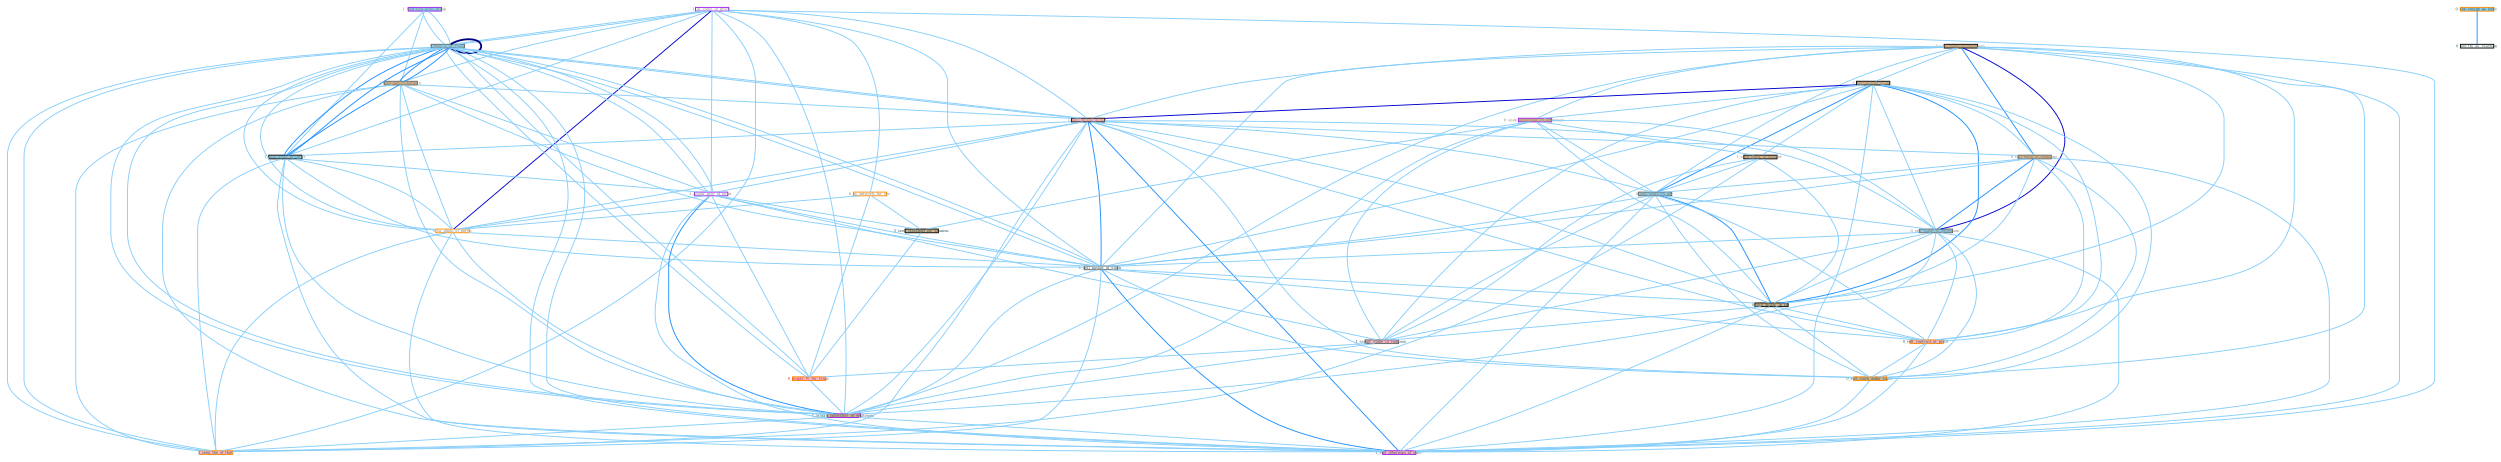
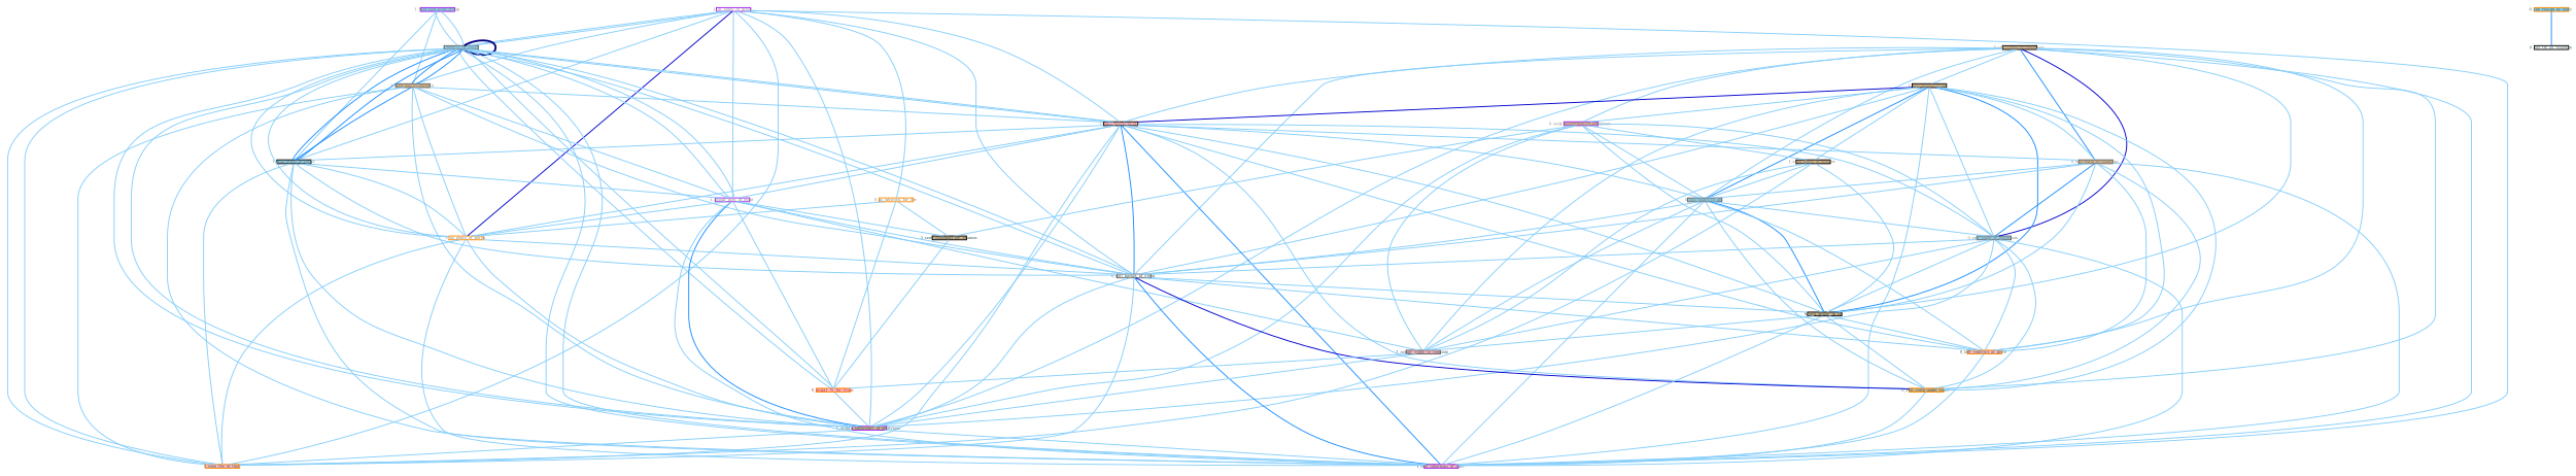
  graph {
    node [color=black fillcolor=tan fixedsize=true fontcolor="#8b7d6b" fontsize=4 shape=polygon style=filled]
    edge [color="#87cefa" w=1]
    "1_us_some_of_proce " [color=purple fillcolor=white height=.06 width=.5]
    "1_hold_talk_with_group " [color=purple fillcolor=skyblue height=.06 width=.5]
    "1_hold_%_of_share " [color=gray40 fillcolor=skyblue height=.06 width=.5]
    "1_hold_end_of_bargain " [color=gray40 height=.06 width=.5]
    "0_sell_chunk_to_entitynam " [height=.06 width=.5]
    "1_sell_billion_in_bill " [height=.06 width=.5]
    "1_sell_billion_of_bill " [fillcolor=lightpink height=.06 width=.5]
    "0_seek_accommod_in_entitynam " [color=purple height=.06 width=.5]
    "1_hold_asset_of_thrift " [fillcolor=skyblue height=.06 width=.5]
    "0_sell_them_to_landscap " [color=gray40 height=.06 width=.5]
    "0_us_network_for_fee " [color=darkorange fillcolor=white height=.06 width=.5]
    "1_seen_doubl_in_number " [height=.06 width=.5]
    "1_acquir_piec_of_estat " [color=purple fillcolor=white height=.06 width=.5]
-   "1_us_photo_of_porch " [color=darkorange fillcolor=white height=.06 width=.5 label="6_us_photo_of_porch"]
+   "1_us_photo_of_porch " [color=darkorange fillcolor=white height=.06 width=.5]
    "0_sell_share_in_bet " [color=gray40 fillcolor=skyblue height=.06 width=.5]
    "0_sell_stake_to_entitynam " [color=gray40 fillcolor=skyblue height=.06 width=.5]
    "0_acquir_%_for_franc " [color=darkorange fillcolor=lightpink fontcolor="#b22222" height=.06 width=.5]
    "1_sell_basket_of_stock " [color=gray40 fillcolor=white fontcolor="#2f4f4f" height=.06 width=.5]
    "1_acquir_laboratori_of_entitynam " [color=purple fontcolor="#2f4f4f" height=.06 width=.5]
    "1_seen_the_of_that " [color=darkorange fillcolor=lightpink fontcolor="#2f4f4f" height=.06 width=.5]
    "1_sell_othernum_of_offic " [color=purple fillcolor=lightpink fontcolor="#2f4f4f" height=.06 width=.5]
    "0_sell_dollar_in_lot " [fontcolor="#2f4f4f" height=.06 width=.5]
    "0_sell_contract_at_price " [color=darkorange fillcolor=lightpink fontcolor="#2f4f4f" height=.06 width=.5]
    "0_sell_cloth_under_label " [color=darkorange fontcolor="#2f4f4f" height=.06 width=.5]
    "1_acquir_stake_in_compani " [color=gray40 fillcolor=lightpink fontcolor="#2f4f4f" height=.06 width=.5]
    "0_seek_classmat_for_reunion " [fontcolor="#2f4f4f" height=.06 width=.5]
    "0_see_resign_as_indic " [color=darkorange fillcolor=skyblue fontcolor="#2f4f4f" height=.06 width=.5]
    "0_see_thi_as_reaction " [fillcolor=white fontcolor="#2f4f4f" height=.06 width=.5]
    subgraph sub_1 {
      "1_us_some_of_proce "
      "1_hold_talk_with_group "
      "1_hold_%_of_share "
      "1_hold_end_of_bargain "
      "0_sell_chunk_to_entitynam "
      "1_sell_billion_in_bill "
      "1_sell_billion_of_bill "
      "0_seek_accommod_in_entitynam "
      "1_hold_asset_of_thrift "
      "0_sell_them_to_landscap "
      "0_us_network_for_fee "
      "1_seen_doubl_in_number "
      "1_acquir_piec_of_estat "
      "1_us_photo_of_porch "
      "0_sell_share_in_bet "
      "0_sell_stake_to_entitynam "
    }
    subgraph sub_2 {
      "0_acquir_%_for_franc "
    }
    "1_us_some_of_proce " -- "1_hold_%_of_share "
    "1_us_some_of_proce " -- "1_hold_%_of_share "
    "1_us_some_of_proce " -- "1_hold_end_of_bargain "
    "1_us_some_of_proce " -- "1_sell_billion_of_bill "
    "1_us_some_of_proce " -- "1_hold_asset_of_thrift "
    "1_us_some_of_proce " -- "0_us_network_for_fee "
    "1_us_some_of_proce " -- "1_acquir_piec_of_estat "
    "1_us_some_of_proce " -- "1_us_photo_of_porch " [color="#0000cd" w=2]
    "1_us_some_of_proce " -- "1_sell_basket_of_stock "
    "1_us_some_of_proce " -- "1_acquir_laboratori_of_entitynam "
    "1_us_some_of_proce " -- "1_seen_the_of_that "
    "1_us_some_of_proce " -- "1_sell_othernum_of_offic "
    "1_hold_talk_with_group " -- "1_hold_%_of_share "
    "1_hold_talk_with_group " -- "1_hold_%_of_share "
    "1_hold_talk_with_group " -- "1_hold_end_of_bargain "
    "1_hold_talk_with_group " -- "1_hold_asset_of_thrift "
    "1_hold_%_of_share " -- "1_hold_%_of_share " [color="#000080" style=bold w=4]
    "1_hold_%_of_share " -- "1_hold_end_of_bargain " [color="#1e90ff" w=2]
    "1_hold_%_of_share " -- "1_sell_billion_of_bill "
    "1_hold_%_of_share " -- "1_hold_asset_of_thrift " [color="#1e90ff" w=2]
    "1_hold_%_of_share " -- "1_acquir_piec_of_estat "
    "1_hold_%_of_share " -- "1_acquir_piec_of_estat "
    "1_hold_%_of_share " -- "1_us_photo_of_porch "
    "1_hold_%_of_share " -- "1_us_photo_of_porch "
    "1_hold_%_of_share " -- "0_acquir_%_for_franc "
    "1_hold_%_of_share " -- "0_acquir_%_for_franc "
    "1_hold_%_of_share " -- "1_sell_basket_of_stock "
    "1_hold_%_of_share " -- "1_sell_basket_of_stock "
    "1_hold_%_of_share " -- "1_acquir_laboratori_of_entitynam "
    "1_hold_%_of_share " -- "1_acquir_laboratori_of_entitynam "
    "1_hold_%_of_share " -- "1_seen_the_of_that "
    "1_hold_%_of_share " -- "1_seen_the_of_that "
    "1_hold_%_of_share " -- "1_sell_othernum_of_offic "
    "1_hold_%_of_share " -- "1_sell_othernum_of_offic "
    "1_hold_end_of_bargain " -- "1_hold_%_of_share " [color="#1e90ff" w=2]
    "1_hold_end_of_bargain " -- "1_sell_billion_of_bill "
    "1_hold_end_of_bargain " -- "1_hold_asset_of_thrift " [color="#1e90ff" w=2]
    "1_hold_end_of_bargain " -- "1_acquir_piec_of_estat "
    "1_hold_end_of_bargain " -- "1_us_photo_of_porch "
    "1_hold_end_of_bargain " -- "1_sell_basket_of_stock "
    "1_hold_end_of_bargain " -- "1_acquir_laboratori_of_entitynam "
    "1_hold_end_of_bargain " -- "1_seen_the_of_that "
    "1_hold_end_of_bargain " -- "1_sell_othernum_of_offic "
    "0_sell_chunk_to_entitynam " -- "1_sell_billion_in_bill "
    "0_sell_chunk_to_entitynam " -- "1_sell_billion_of_bill "
    "0_sell_chunk_to_entitynam " -- "0_seek_accommod_in_entitynam "
    "0_sell_chunk_to_entitynam " -- "0_sell_them_to_landscap " [color="#1e90ff" w=2]
    "0_sell_chunk_to_entitynam " -- "0_sell_share_in_bet "
    "0_sell_chunk_to_entitynam " -- "0_sell_stake_to_entitynam " [color="#0000cd" w=3]
    "0_sell_chunk_to_entitynam " -- "1_sell_basket_of_stock "
    "0_sell_chunk_to_entitynam " -- "1_acquir_laboratori_of_entitynam "
    "0_sell_chunk_to_entitynam " -- "1_sell_othernum_of_offic "
    "0_sell_chunk_to_entitynam " -- "0_sell_dollar_in_lot "
    "0_sell_chunk_to_entitynam " -- "0_sell_contract_at_price "
    "0_sell_chunk_to_entitynam " -- "0_sell_cloth_under_label "
    "1_sell_billion_in_bill " -- "1_sell_billion_of_bill " [color="#0000cd" w=3]
    "1_sell_billion_in_bill " -- "0_seek_accommod_in_entitynam "
    "1_sell_billion_in_bill " -- "0_sell_them_to_landscap "
    "1_sell_billion_in_bill " -- "1_seen_doubl_in_number "
    "1_sell_billion_in_bill " -- "0_sell_share_in_bet " [color="#1e90ff" w=2]
    "1_sell_billion_in_bill " -- "0_sell_stake_to_entitynam "
    "1_sell_billion_in_bill " -- "1_sell_basket_of_stock "
    "1_sell_billion_in_bill " -- "1_sell_othernum_of_offic "
    "1_sell_billion_in_bill " -- "0_sell_dollar_in_lot " [color="#1e90ff" w=2]
    "1_sell_billion_in_bill " -- "0_sell_contract_at_price "
    "1_sell_billion_in_bill " -- "0_sell_cloth_under_label "
    "1_sell_billion_in_bill " -- "1_acquir_stake_in_compani "
    "1_sell_billion_of_bill " -- "1_hold_%_of_share "
    "1_sell_billion_of_bill " -- "1_hold_asset_of_thrift "
    "1_sell_billion_of_bill " -- "0_sell_them_to_landscap "
    "1_sell_billion_of_bill " -- "1_acquir_piec_of_estat "
    "1_sell_billion_of_bill " -- "1_us_photo_of_porch "
    "1_sell_billion_of_bill " -- "0_sell_share_in_bet "
    "1_sell_billion_of_bill " -- "0_sell_stake_to_entitynam "
    "1_sell_billion_of_bill " -- "1_sell_basket_of_stock " [color="#1e90ff" w=2]
    "1_sell_billion_of_bill " -- "1_acquir_laboratori_of_entitynam "
    "1_sell_billion_of_bill " -- "1_seen_the_of_that "
    "1_sell_billion_of_bill " -- "1_sell_othernum_of_offic " [color="#1e90ff" w=2]
    "1_sell_billion_of_bill " -- "0_sell_dollar_in_lot "
    "1_sell_billion_of_bill " -- "0_sell_contract_at_price "
    "1_sell_billion_of_bill " -- "0_sell_cloth_under_label "
    "0_seek_accommod_in_entitynam " -- "1_seen_doubl_in_number "
    "0_seek_accommod_in_entitynam " -- "0_sell_share_in_bet "
    "0_seek_accommod_in_entitynam " -- "0_sell_stake_to_entitynam "
    "0_seek_accommod_in_entitynam " -- "1_acquir_laboratori_of_entitynam "
    "0_seek_accommod_in_entitynam " -- "0_sell_dollar_in_lot "
    "0_seek_accommod_in_entitynam " -- "1_acquir_stake_in_compani "
    "0_seek_accommod_in_entitynam " -- "0_seek_classmat_for_reunion "
    "1_hold_asset_of_thrift " -- "1_hold_%_of_share " [color="#1e90ff" w=2]
    "1_hold_asset_of_thrift " -- "1_acquir_piec_of_estat "
    "1_hold_asset_of_thrift " -- "1_us_photo_of_porch "
    "1_hold_asset_of_thrift " -- "1_sell_basket_of_stock "
    "1_hold_asset_of_thrift " -- "1_acquir_laboratori_of_entitynam "
    "1_hold_asset_of_thrift " -- "1_seen_the_of_that "
    "1_hold_asset_of_thrift " -- "1_sell_othernum_of_offic "
    "0_sell_them_to_landscap " -- "0_sell_share_in_bet "
    "0_sell_them_to_landscap " -- "0_sell_stake_to_entitynam " [color="#1e90ff" w=2]
    "0_sell_them_to_landscap " -- "1_sell_basket_of_stock "
    "0_sell_them_to_landscap " -- "1_sell_othernum_of_offic "
    "0_sell_them_to_landscap " -- "0_sell_dollar_in_lot "
    "0_sell_them_to_landscap " -- "0_sell_contract_at_price "
    "0_sell_them_to_landscap " -- "0_sell_cloth_under_label "
    "0_us_network_for_fee " -- "1_us_photo_of_porch "
    "0_us_network_for_fee " -- "0_acquir_%_for_franc "
    "0_us_network_for_fee " -- "0_seek_classmat_for_reunion "
    "1_seen_doubl_in_number " -- "0_sell_share_in_bet "
    "1_seen_doubl_in_number " -- "1_seen_the_of_that "
    "1_seen_doubl_in_number " -- "0_sell_dollar_in_lot "
    "1_seen_doubl_in_number " -- "1_acquir_stake_in_compani "
    "1_acquir_piec_of_estat " -- "1_us_photo_of_porch "
    "1_acquir_piec_of_estat " -- "0_acquir_%_for_franc "
    "1_acquir_piec_of_estat " -- "1_sell_basket_of_stock "
    "1_acquir_piec_of_estat " -- "1_acquir_laboratori_of_entitynam " [color="#1e90ff" w=2]
    "1_acquir_piec_of_estat " -- "1_sell_othernum_of_offic "
    "1_acquir_piec_of_estat " -- "1_acquir_stake_in_compani "
    "1_acquir_piec_of_estat " -- "0_seek_classmat_for_reunion "
    "1_us_photo_of_porch " -- "1_sell_basket_of_stock "
    "1_us_photo_of_porch " -- "1_acquir_laboratori_of_entitynam "
    "1_us_photo_of_porch " -- "1_seen_the_of_that "
    "1_us_photo_of_porch " -- "1_sell_othernum_of_offic "
    "0_sell_share_in_bet " -- "0_sell_stake_to_entitynam "
    "0_sell_share_in_bet " -- "1_sell_basket_of_stock "
    "0_sell_share_in_bet " -- "1_sell_othernum_of_offic "
    "0_sell_share_in_bet " -- "0_sell_dollar_in_lot " [color="#1e90ff" w=2]
    "0_sell_share_in_bet " -- "0_sell_contract_at_price "
    "0_sell_share_in_bet " -- "0_sell_cloth_under_label "
    "0_sell_share_in_bet " -- "1_acquir_stake_in_compani "
    "0_sell_stake_to_entitynam " -- "1_sell_basket_of_stock "
    "0_sell_stake_to_entitynam " -- "1_acquir_laboratori_of_entitynam "
    "0_sell_stake_to_entitynam " -- "1_sell_othernum_of_offic "
    "0_sell_stake_to_entitynam " -- "0_sell_dollar_in_lot "
    "0_sell_stake_to_entitynam " -- "0_sell_contract_at_price "
    "0_sell_stake_to_entitynam " -- "0_sell_cloth_under_label "
    "0_sell_stake_to_entitynam " -- "1_acquir_stake_in_compani "
    "0_acquir_%_for_franc " -- "1_acquir_laboratori_of_entitynam "
    "1_sell_basket_of_stock " -- "1_acquir_laboratori_of_entitynam "
    "1_sell_basket_of_stock " -- "1_seen_the_of_that "
    "1_sell_basket_of_stock " -- "1_sell_othernum_of_offic " [color="#1e90ff" w=2]
    "1_sell_basket_of_stock " -- "0_sell_dollar_in_lot "
    "1_sell_basket_of_stock " -- "0_sell_contract_at_price "
-   "1_sell_basket_of_stock " -- "0_sell_cloth_under_label "
+   "1_sell_basket_of_stock " -- "0_sell_cloth_under_label " [color="#0000cd"]
    "1_acquir_laboratori_of_entitynam " -- "1_seen_the_of_that "
    "1_acquir_laboratori_of_entitynam " -- "1_sell_othernum_of_offic "
    "0_sell_dollar_in_lot " -- "1_sell_othernum_of_offic "
    "0_sell_dollar_in_lot " -- "0_sell_contract_at_price "
    "0_sell_dollar_in_lot " -- "0_sell_cloth_under_label "
    "0_sell_dollar_in_lot " -- "1_acquir_stake_in_compani "
    "0_sell_contract_at_price " -- "1_sell_othernum_of_offic "
-   "0_sell_contract_at_price " -- "0_sell_cloth_under_label "
    "0_sell_cloth_under_label " -- "1_sell_othernum_of_offic "
    "1_acquir_stake_in_compani " -- "0_acquir_%_for_franc "
    "1_acquir_stake_in_compani " -- "1_acquir_laboratori_of_entitynam "
    "0_seek_classmat_for_reunion " -- "0_acquir_%_for_franc "
    "0_see_resign_as_indic " -- "0_see_thi_as_reaction " [color="#1e90ff" w=2]
  }
